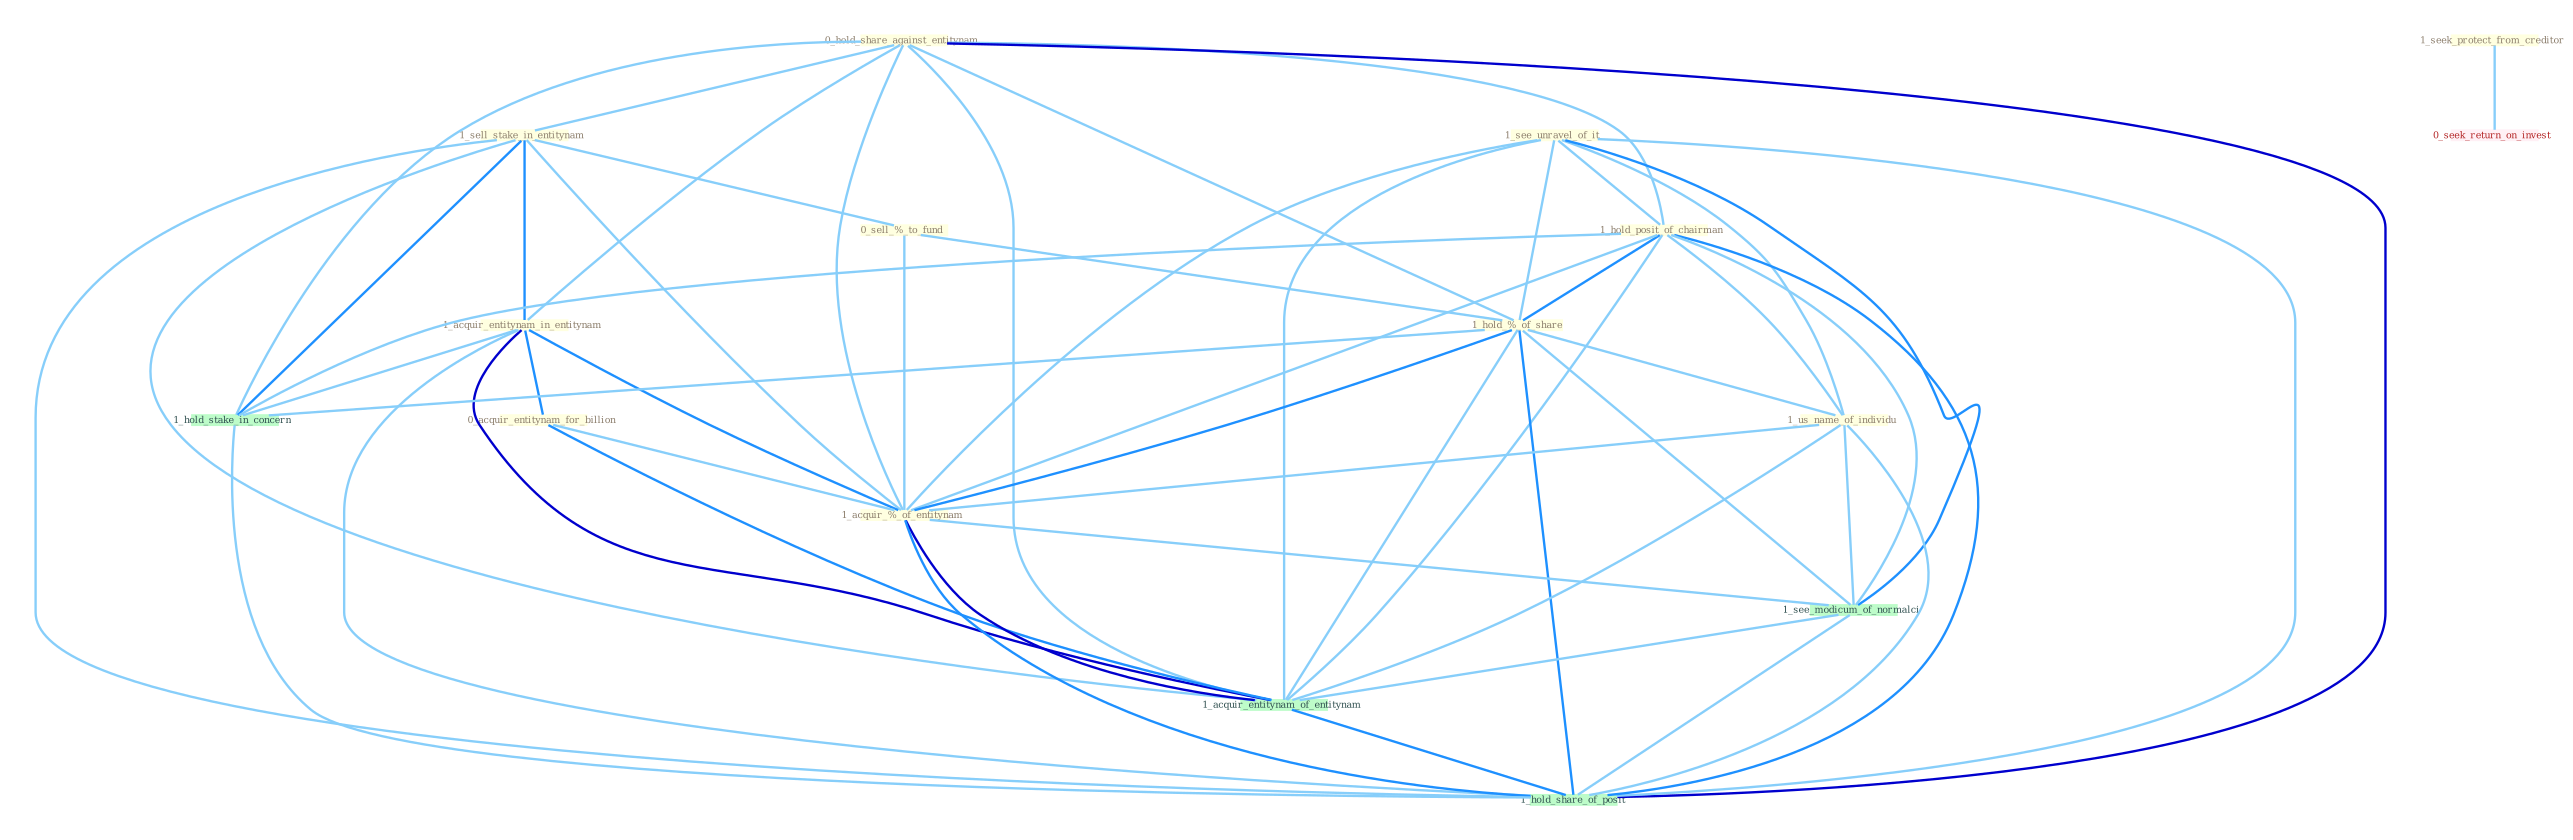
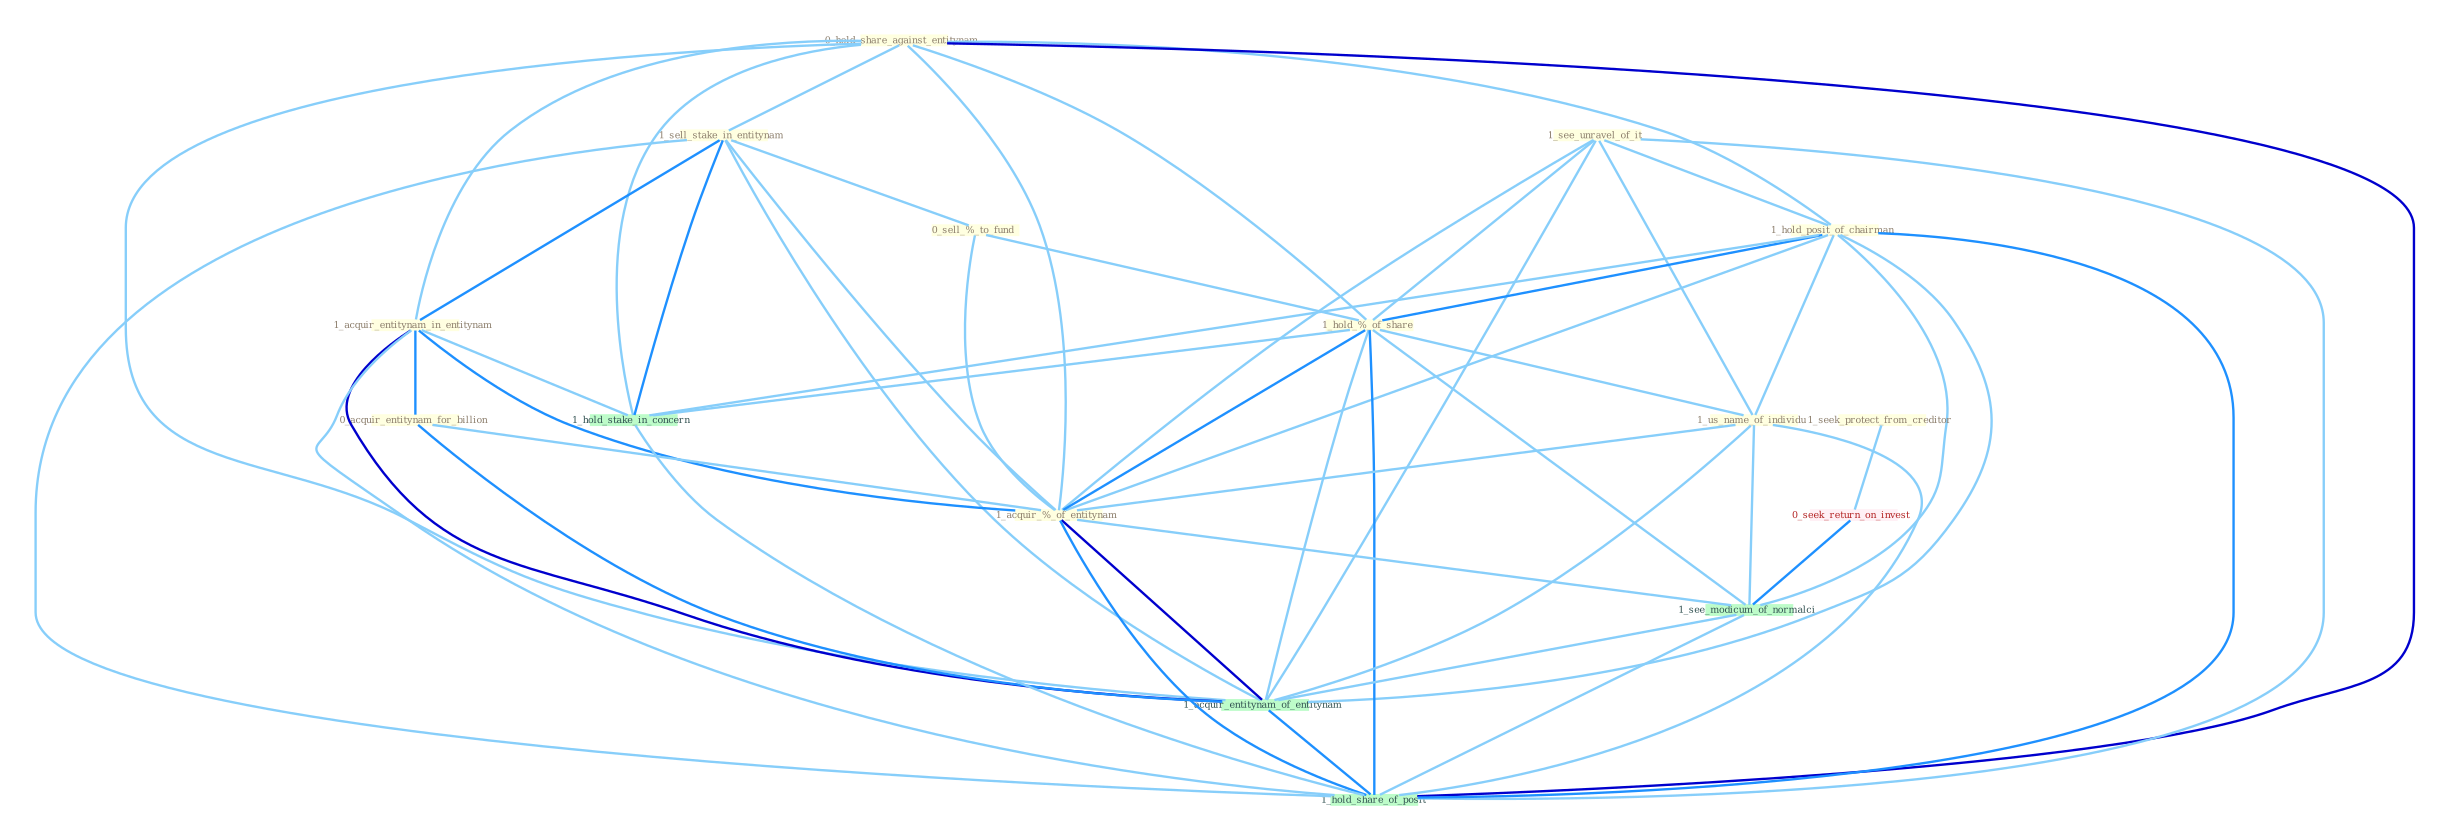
  graph {
    node [color="#ffffe0" fixedsize=true fontcolor="#8b7d6b" fontsize=4 shape=polygon style=filled]
    edge [color="#87cefa" w=1]
    "0_hold_share_against_entitynam " [height=.06 width=.5]
    "1_sell_stake_in_entitynam " [height=.06 width=.5]
    "1_acquir_entitynam_in_entitynam " [height=.06 width=.5]
    "1_see_unravel_of_it " [height=.06 width=.5]
    "0_acquir_entitynam_for_billion " [height=.06 width=.5]
    "0_sell_%_to_fund " [height=.06 width=.5]
    "1_hold_posit_of_chairman " [height=.06 width=.5]
    "1_seek_protect_from_creditor " [height=.06 width=.5]
    "1_hold_%_of_share " [height=.06 width=.5]
    "1_us_name_of_individu " [height=.06 width=.5]
    "1_acquir_%_of_entitynam " [height=.06 width=.5]
    "0_seek_return_on_invest " [color="#fff0f5" fontcolor="#b22222" height=.06 width=.5]
    "1_hold_stake_in_concern " [color="#BDFCC9" fontcolor="#2f4f4f" height=.06 width=.5]
    "1_acquir_entitynam_of_entitynam " [color="#BDFCC9" fontcolor="#2f4f4f" height=.06 width=.5]
    n15 [color="#BDFCC9" fontcolor="#2f4f4f" height=.06 label="1_hold_share_of_posit" width=.5]
    "1_see_modicum_of_normalci " [color="#BDFCC9" fontcolor="#2f4f4f" height=.06 width=.5]
    subgraph sub_1 {
      "0_hold_share_against_entitynam "
      "1_sell_stake_in_entitynam "
      "1_acquir_entitynam_in_entitynam "
      "1_see_unravel_of_it "
      "0_acquir_entitynam_for_billion "
      "0_sell_%_to_fund "
      "1_hold_posit_of_chairman "
      "1_seek_protect_from_creditor "
      "1_hold_%_of_share "
      "1_us_name_of_individu "
      "1_acquir_%_of_entitynam "
    }
    subgraph sub_2 {
      "0_seek_return_on_invest "
    }
    "0_hold_share_against_entitynam " -- "1_sell_stake_in_entitynam "
    "0_hold_share_against_entitynam " -- "1_acquir_entitynam_in_entitynam "
    "0_hold_share_against_entitynam " -- "1_hold_posit_of_chairman "
    "0_hold_share_against_entitynam " -- "1_hold_%_of_share "
    "0_hold_share_against_entitynam " -- "1_acquir_%_of_entitynam "
    "0_hold_share_against_entitynam " -- "1_hold_stake_in_concern "
    "0_hold_share_against_entitynam " -- "1_acquir_entitynam_of_entitynam "
    "0_hold_share_against_entitynam " -- n15 [color="#0000cd" w=3]
    "1_sell_stake_in_entitynam " -- "1_acquir_entitynam_in_entitynam " [color="#1e90ff" w=2]
    "1_sell_stake_in_entitynam " -- "0_sell_%_to_fund "
    "1_sell_stake_in_entitynam " -- "1_acquir_%_of_entitynam "
    "1_sell_stake_in_entitynam " -- "1_hold_stake_in_concern " [color="#1e90ff" w=2]
    "1_sell_stake_in_entitynam " -- "1_acquir_entitynam_of_entitynam "
    "1_sell_stake_in_entitynam " -- n15
    "1_acquir_entitynam_in_entitynam " -- "0_acquir_entitynam_for_billion " [color="#1e90ff" w=2]
    "1_acquir_entitynam_in_entitynam " -- "1_acquir_%_of_entitynam " [color="#1e90ff" w=2]
    "1_acquir_entitynam_in_entitynam " -- "1_hold_stake_in_concern "
    "1_acquir_entitynam_in_entitynam " -- "1_acquir_entitynam_of_entitynam " [color="#0000cd" w=3]
    "1_acquir_entitynam_in_entitynam " -- n15
    "1_see_unravel_of_it " -- "1_hold_posit_of_chairman "
    "1_see_unravel_of_it " -- "1_hold_%_of_share "
    "1_see_unravel_of_it " -- "1_us_name_of_individu "
    "1_see_unravel_of_it " -- "1_acquir_%_of_entitynam "
    "1_see_unravel_of_it " -- "1_acquir_entitynam_of_entitynam "
    "1_see_unravel_of_it " -- n15
-   "1_see_unravel_of_it " -- "1_see_modicum_of_normalci " [color="#1e90ff" w=2]
+   "0_seek_return_on_invest " -- "1_see_modicum_of_normalci " [color="#1e90ff" w=2]
    "0_acquir_entitynam_for_billion " -- "1_acquir_%_of_entitynam "
    "0_acquir_entitynam_for_billion " -- "1_acquir_entitynam_of_entitynam " [color="#1e90ff" w=2]
    "0_sell_%_to_fund " -- "1_hold_%_of_share "
    "0_sell_%_to_fund " -- "1_acquir_%_of_entitynam "
    "1_hold_posit_of_chairman " -- "1_hold_%_of_share " [color="#1e90ff" w=2]
    "1_hold_posit_of_chairman " -- "1_us_name_of_individu "
    "1_hold_posit_of_chairman " -- "1_acquir_%_of_entitynam "
    "1_hold_posit_of_chairman " -- "1_hold_stake_in_concern "
    "1_hold_posit_of_chairman " -- "1_acquir_entitynam_of_entitynam "
    "1_hold_posit_of_chairman " -- n15 [color="#1e90ff" w=2]
    "1_hold_posit_of_chairman " -- "1_see_modicum_of_normalci "
    "1_seek_protect_from_creditor " -- "0_seek_return_on_invest "
    "1_hold_%_of_share " -- "1_us_name_of_individu "
    "1_hold_%_of_share " -- "1_acquir_%_of_entitynam " [color="#1e90ff" w=2]
    "1_hold_%_of_share " -- "1_hold_stake_in_concern "
    "1_hold_%_of_share " -- "1_acquir_entitynam_of_entitynam "
    "1_hold_%_of_share " -- n15 [color="#1e90ff" w=2]
    "1_hold_%_of_share " -- "1_see_modicum_of_normalci "
    "1_us_name_of_individu " -- "1_acquir_%_of_entitynam "
    "1_us_name_of_individu " -- "1_acquir_entitynam_of_entitynam "
    "1_us_name_of_individu " -- n15
    "1_us_name_of_individu " -- "1_see_modicum_of_normalci "
    "1_acquir_%_of_entitynam " -- "1_acquir_entitynam_of_entitynam " [color="#0000cd" w=3]
    "1_acquir_%_of_entitynam " -- n15 [color="#1e90ff" w=2]
    "1_acquir_%_of_entitynam " -- "1_see_modicum_of_normalci "
    "1_hold_stake_in_concern " -- n15
    "1_acquir_entitynam_of_entitynam " -- n15 [color="#1e90ff" w=2]
    "1_see_modicum_of_normalci " -- "1_acquir_entitynam_of_entitynam "
    "1_see_modicum_of_normalci " -- n15
  }
